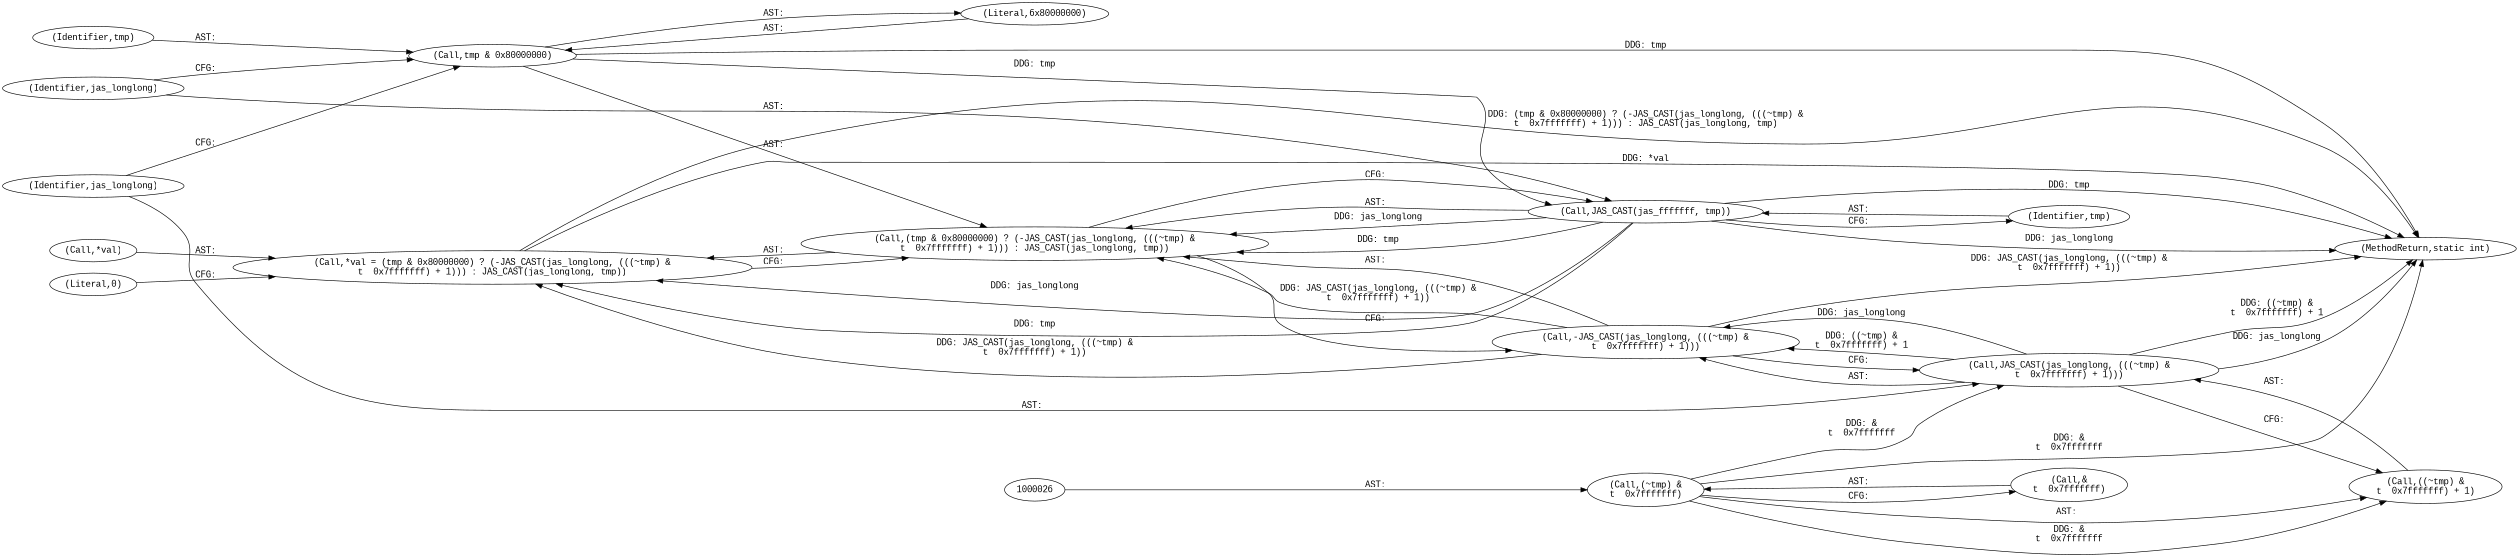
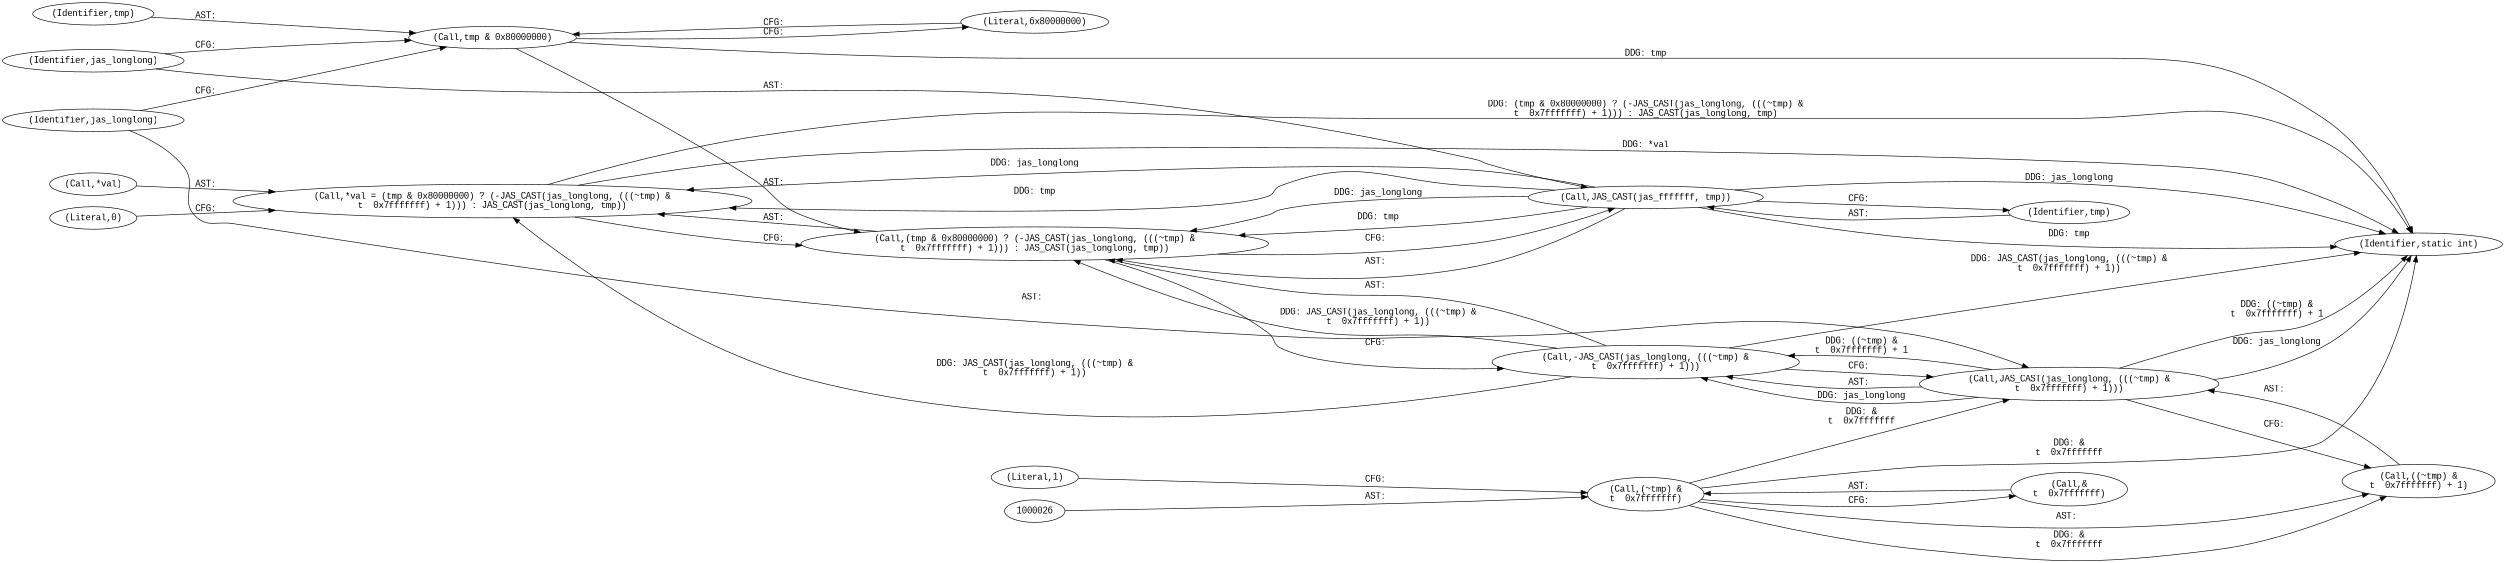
  digraph {
    fontname="Liberation Mono"
    rankdir=LR
    node [fontname="Liberation Mono"]
    edge [fontname="Liberation Mono"]
    n1 [label="(Call,*val = (tmp & 0x80000000) ? (-JAS_CAST(jas_longlong, (((~tmp) &\n\t  0x7fffffff) + 1))) : JAS_CAST(jas_longlong, tmp))"]
    n2 [label="(Call,(tmp & 0x80000000) ? (-JAS_CAST(jas_longlong, (((~tmp) &\n\t  0x7fffffff) + 1))) : JAS_CAST(jas_longlong, tmp))"]
-   n3 [label="(MethodReturn,static int)"]
+   n3 [label="(Identifier,static int)"]
    n4 [label="(Call,-JAS_CAST(jas_longlong, (((~tmp) &\n\t  0x7fffffff) + 1)))"]
    n5 [label="(Call,JAS_CAST(jas_fffffff, tmp))"]
    n6 [label="(Call,JAS_CAST(jas_longlong, (((~tmp) &\n\t  0x7fffffff) + 1)))"]
    n7 [label="(Call,((~tmp) &\n\t  0x7fffffff) + 1)"]
    n8 [label="(Call,(~tmp) &\n\t  0x7fffffff)"]
    n9 [label="(Call,&\n\t  0x7fffffff)"]
    n10 [label="(Identifier,tmp)"]
    n11 [label="(Call,tmp & 0x80000000)"]
    n12 [label="(Literal,6x80000000)"]
    n13 [label="(Call,*val)"]
+   n14 [label="(Literal,1)"]
    n15 [label="(Literal,0)"]
    n16 [label="(Identifier,jas_longlong)"]
    n17 [label="(Identifier,tmp)"]
    n18 [label="(Identifier,jas_longlong)"]
    n19 [label=1000026]
    n1 -> n2 [label="CFG: "]
    n1 -> n3 [label="DDG: (tmp & 0x80000000) ? (-JAS_CAST(jas_longlong, (((~tmp) &\n\t  0x7fffffff) + 1))) : JAS_CAST(jas_longlong, tmp)"]
    n1 -> n3 [label="DDG: *val"]
    n2 -> n1 [label="AST: "]
    n2 -> n4 [label="CFG: "]
    n2 -> n5 [label="CFG: "]
    n4 -> n1 [label="DDG: JAS_CAST(jas_longlong, (((~tmp) &\n\t  0x7fffffff) + 1))"]
    n4 -> n2 [label="AST: "]
    n4 -> n2 [label="DDG: JAS_CAST(jas_longlong, (((~tmp) &\n\t  0x7fffffff) + 1))"]
    n4 -> n3 [label="DDG: JAS_CAST(jas_longlong, (((~tmp) &\n\t  0x7fffffff) + 1))"]
    n4 -> n6 [label="CFG: "]
    n5 -> n1 [label="DDG: jas_longlong"]
    n5 -> n1 [label="DDG: tmp"]
    n5 -> n2 [label="AST: "]
    n5 -> n2 [label="DDG: jas_longlong"]
    n5 -> n2 [label="DDG: tmp"]
    n5 -> n3 [label="DDG: tmp"]
    n5 -> n3 [label="DDG: jas_longlong"]
    n5 -> n10 [label="CFG: "]
    n6 -> n3 [label="DDG: jas_longlong"]
    n6 -> n3 [label="DDG: ((~tmp) &\n\t  0x7fffffff) + 1"]
    n6 -> n4 [label="AST: "]
    n6 -> n4 [label="DDG: jas_longlong"]
    n6 -> n4 [label="DDG: ((~tmp) &\n\t  0x7fffffff) + 1"]
    n6 -> n7 [label="CFG: "]
    n7 -> n6 [label="AST: "]
    n8 -> n3 [label="DDG: &\n\t  0x7fffffff"]
    n8 -> n6 [label="DDG: &\n\t  0x7fffffff"]
    n8 -> n7 [label="AST: "]
    n8 -> n7 [label="DDG: &\n\t  0x7fffffff"]
    n8 -> n9 [label="CFG: "]
    n9 -> n8 [label="AST: "]
    n10 -> n5 [label="AST: "]
    n11 -> n2 [label="AST: "]
    n11 -> n3 [label="DDG: tmp"]
-   n11 -> n5 [label="DDG: tmp"]
-   n11 -> n12 [label="AST: "]
-   n12 -> n11 [label="AST: "]
+   n11 -> n12 [label="CFG: "]
+   n12 -> n11 [label="CFG: "]
    n13 -> n1 [label="AST: "]
+   n14 -> n8 [label="CFG: "]
    n15 -> n1 [label="CFG: "]
    n16 -> n5 [label="AST: "]
    n16 -> n11 [label="CFG: "]
    n17 -> n11 [label="AST: "]
    n18 -> n6 [label="AST: "]
    n18 -> n11 [label="CFG: "]
    n19 -> n8 [label="AST: "]
  }
